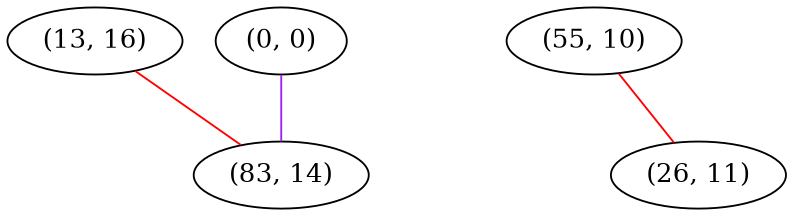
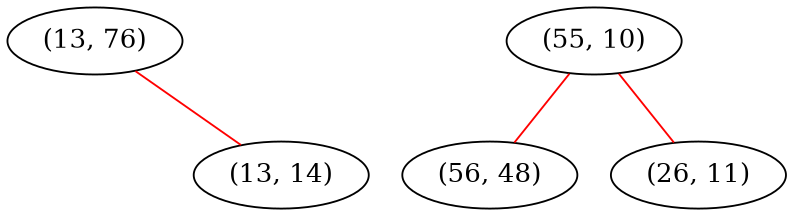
  graph {
    edge [color=red weight=1]
-   "(13, 76)" [label="(13, 16)"]
-   "(13, 14)" [label="(83, 14)"]
-   "(0, 0)"
+   "(13, 76)"
+   "(13, 14)"
    "(55, 10)"
+   "(56, 48)"
    n6 [label="(26, 11)"]
    "(13, 76)" -- "(13, 14)"
-   "(0, 0)" -- "(13, 14)" [color=purple weight=4]
+   "(55, 10)" -- "(56, 48)"
    "(55, 10)" -- n6
  }
